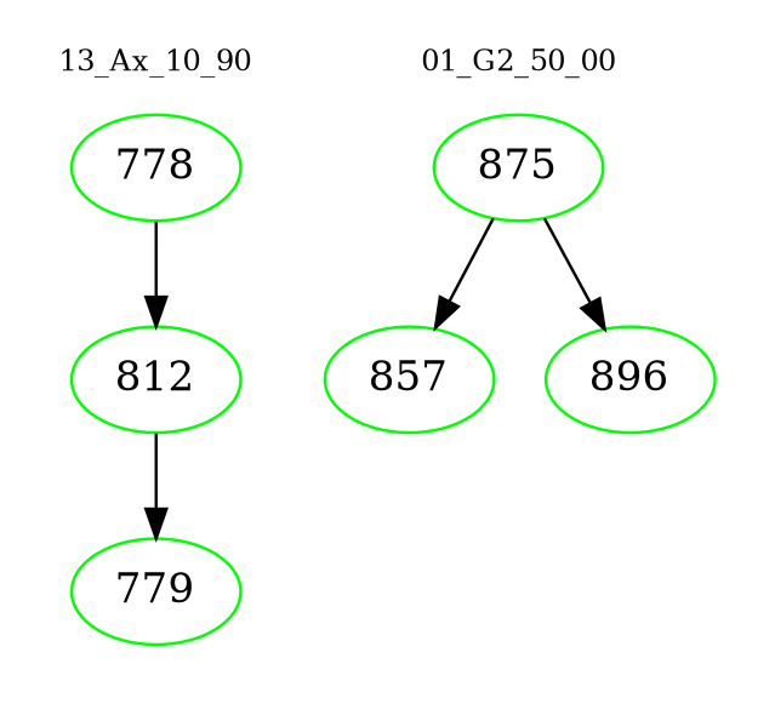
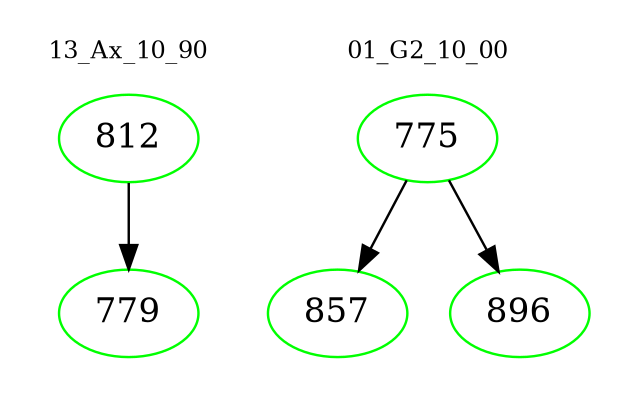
  digraph {
    node [color=green]
    edge [color=black]
-   n1 [label=778]
    n2 [label=812]
    n3 [label=779]
-   n4 [label=875]
+   n4 [label=775]
    n5 [label=857]
    n6 [label=896]
    subgraph cluster_1 {
      color=white
      fontsize=10
      label="13_Ax_10_90"
-     n1
      n2
      n3
    }
    subgraph cluster_2 {
      color=white
      fontsize=10
-     label="01_G2_50_00"
+     label="01_G2_10_00"
      n4
      n5
      n6
    }
-   n1 -> n2
    n2 -> n3
    n4 -> n5
    n4 -> n6
  }
